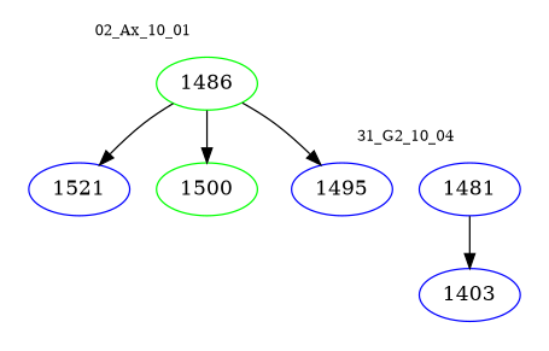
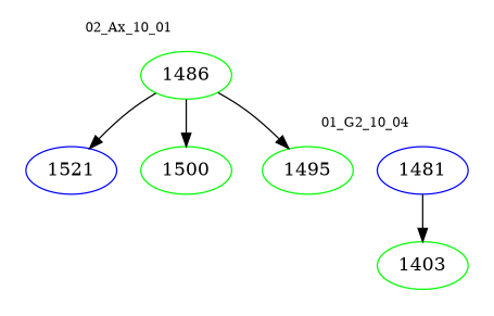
  digraph {
    node [color=green]
    edge [color=black]
    n1 [label=1486]
    n2 [color=blue label=1521]
    n3 [label=1500]
    n4 [color=blue label=1481]
-   n5 [color=blue label=1403]
-   n6 [color=blue label=1495]
+   n5 [label=1403]
+   n6 [label=1495]
    subgraph cluster_1 {
      color=white
      fontsize=10
      label="02_Ax_10_01"
      n1
      n2
      n3
    }
    subgraph cluster_2 {
      color=white
      fontsize=10
-     label="31_G2_10_04"
+     label="01_G2_10_04"
      n4
      n5
      n6
    }
    n1 -> n2
    n1 -> n3
    n1 -> n6
    n4 -> n5
  }
